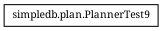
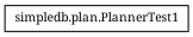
  digraph {
    rankdir=LR
    fontname="Noto Serif"
-   n1 [color=black fillcolor=white fontname="Noto Serif" fontsize=10 height=0.2 label="simpledb.plan.PlannerTest9" shape=record style=filled width=0.4]
+   n1 [color=black fillcolor=white fontname="Noto Serif" fontsize=10 height=0.2 label="simpledb.plan.PlannerTest1" shape=record style=filled width=0.4]
  }
